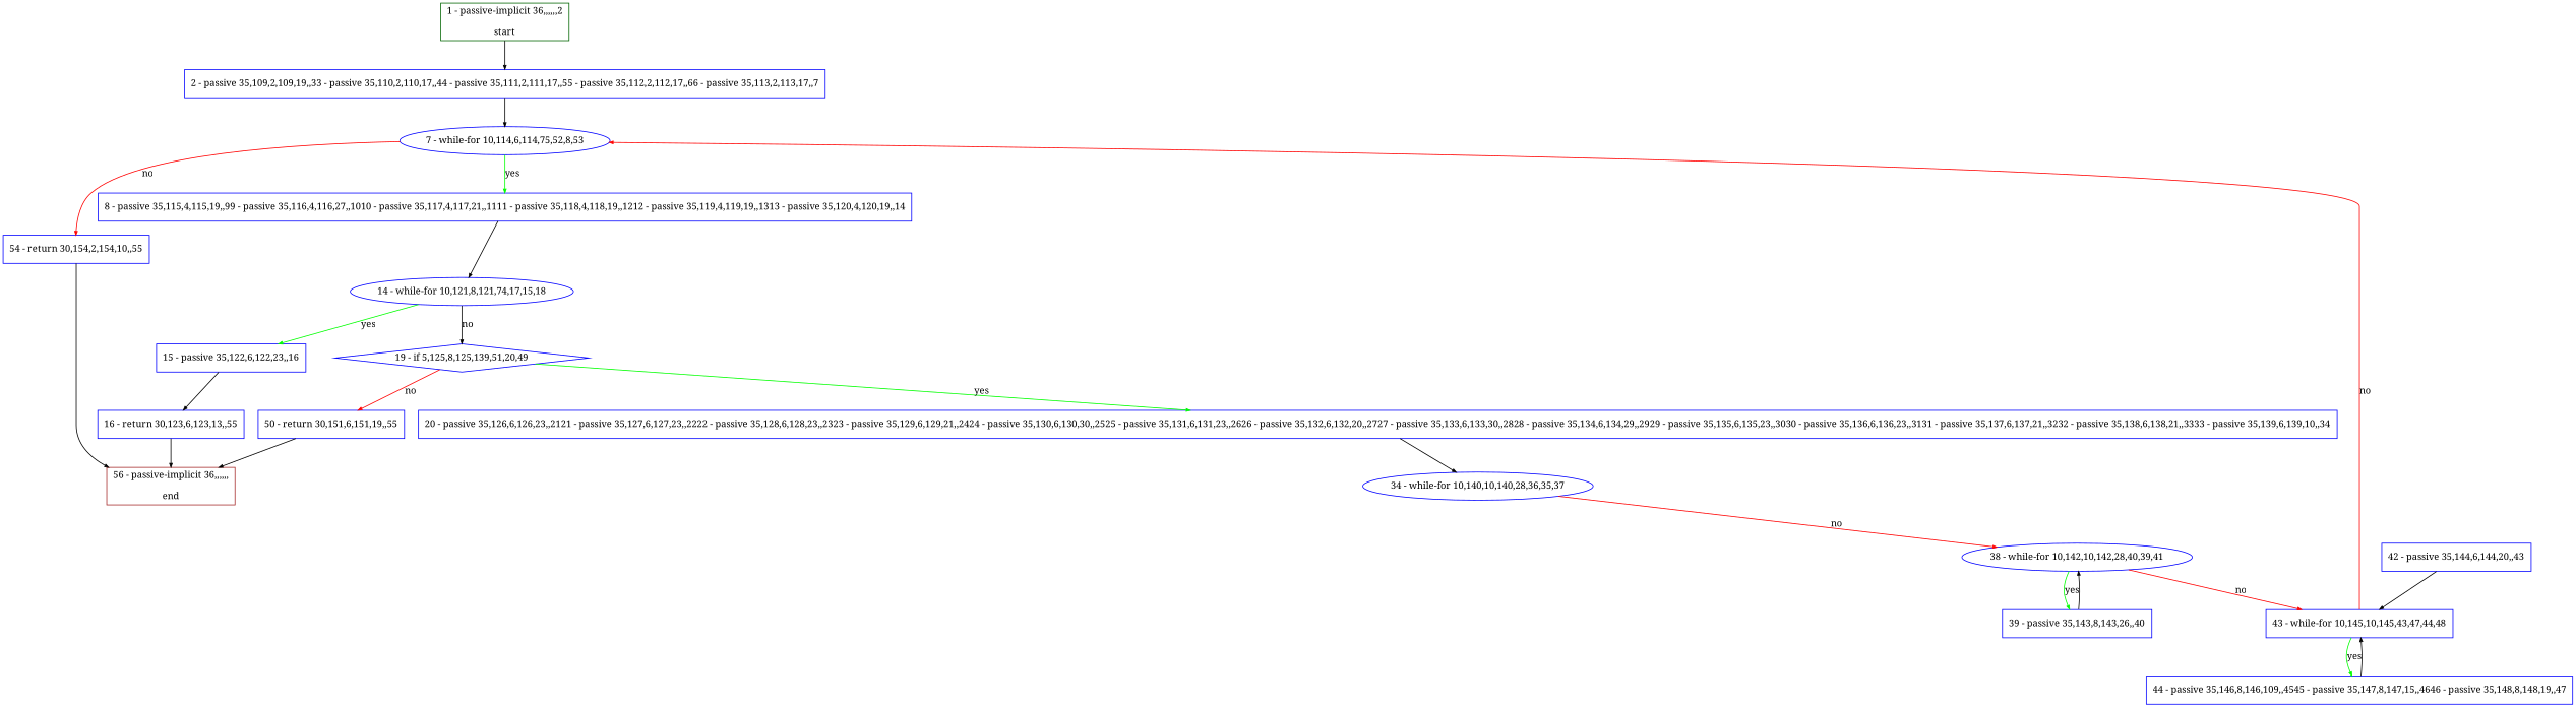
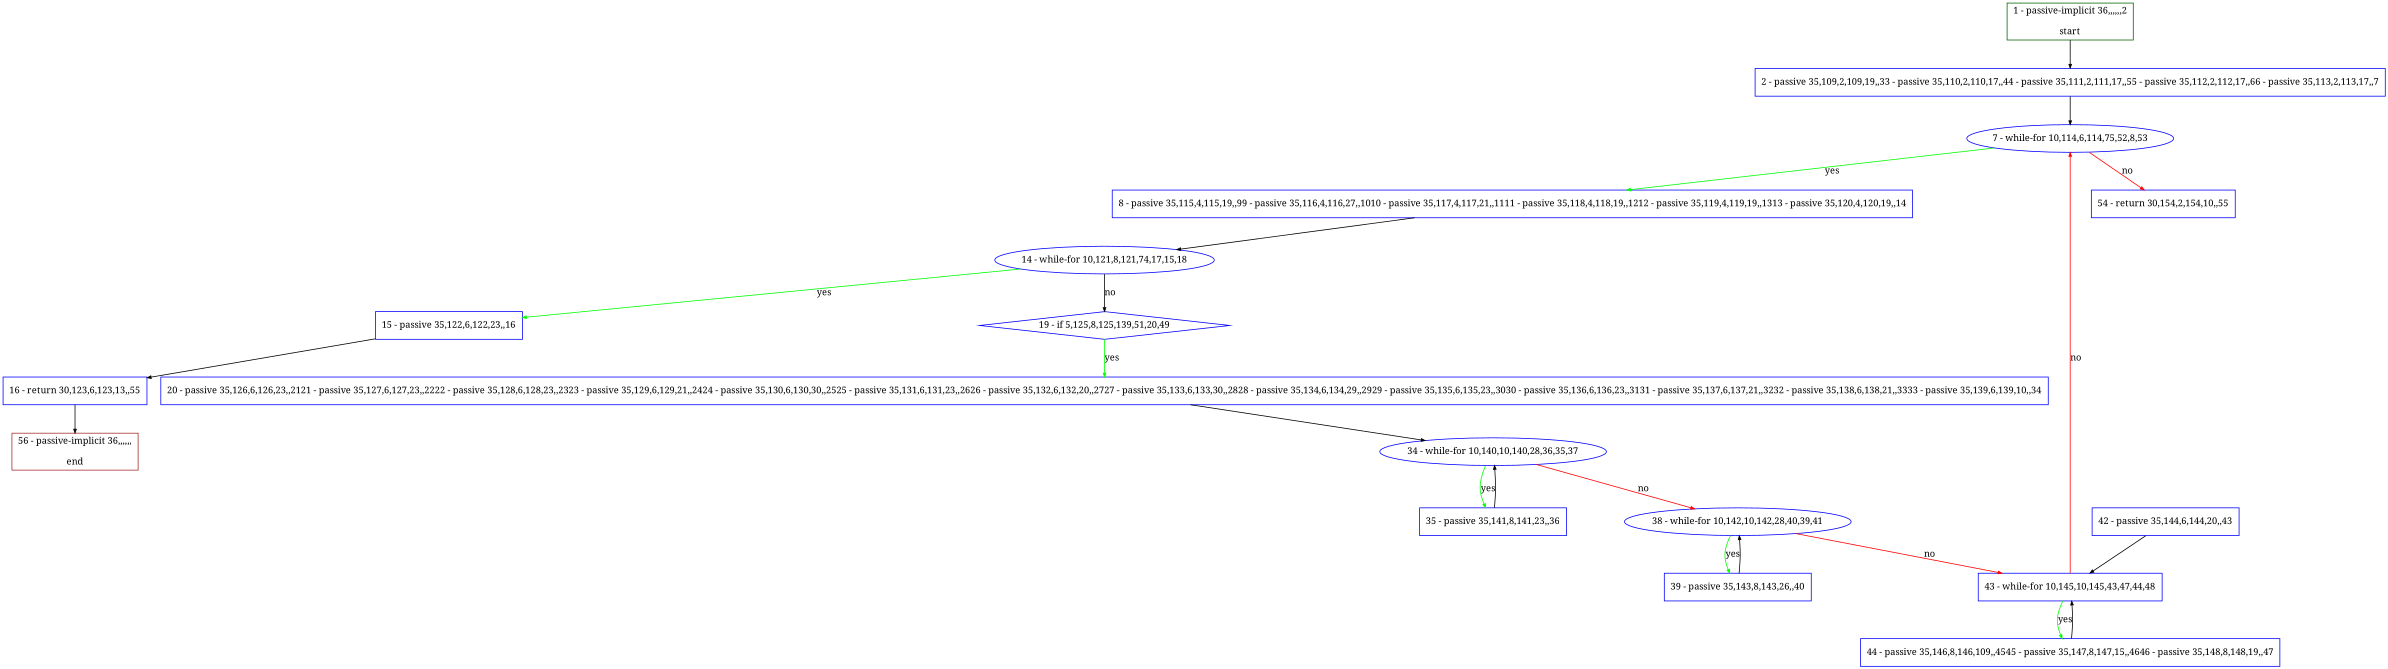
  digraph {
    bgcolor=white
    compound=true
    fillcolor="#FFFFCC"
    fontname="Noto Serif"
    fontsize=12
    pack=true
    packmode=clust
    style="rounded,filled"
    node [color="#0000ff" compound=true fillcolor="#ffffff" fixedsize=false fontname="Noto Serif" fontsize=12 node_initialized=no shape=box style=filled]
    edge [arrowhead=normal arrowsize=0.5 arrowtail=none color="#000000" compound=true dir=forward fontcolor=black fontname="Noto Serif" fontsize=12]
    n1 [label="2 - passive 35,109,2,109,19,,33 - passive 35,110,2,110,17,,44 - passive 35,111,2,111,17,,55 - passive 35,112,2,112,17,,66 - passive 35,113,2,113,17,,7"]
    n2 [label="7 - while-for 10,114,6,114,75,52,8,53" shape=oval]
    n3 [label="8 - passive 35,115,4,115,19,,99 - passive 35,116,4,116,27,,1010 - passive 35,117,4,117,21,,1111 - passive 35,118,4,118,19,,1212 - passive 35,119,4,119,19,,1313 - passive 35,120,4,120,19,,14"]
    n4 [label="54 - return 30,154,2,154,10,,55"]
    n5 [color="#006400" label="1 - passive-implicit 36,,,,,,2\n\nstart"]
    n6 [label="14 - while-for 10,121,8,121,74,17,15,18" shape=oval]
    n7 [color="#a52a2a" label="56 - passive-implicit 36,,,,,,\n\nend"]
    n8 [label="15 - passive 35,122,6,122,23,,16"]
    n9 [label="19 - if 5,125,8,125,139,51,20,49" shape=diamond]
    n10 [label="16 - return 30,123,6,123,13,,55"]
    n11 [label="20 - passive 35,126,6,126,23,,2121 - passive 35,127,6,127,23,,2222 - passive 35,128,6,128,23,,2323 - passive 35,129,6,129,21,,2424 - passive 35,130,6,130,30,,2525 - passive 35,131,6,131,23,,2626 - passive 35,132,6,132,20,,2727 - passive 35,133,6,133,30,,2828 - passive 35,134,6,134,29,,2929 - passive 35,135,6,135,23,,3030 - passive 35,136,6,136,23,,3131 - passive 35,137,6,137,21,,3232 - passive 35,138,6,138,21,,3333 - passive 35,139,6,139,10,,34"]
-   n12 [label="50 - return 30,151,6,151,19,,55"]
    n13 [label="34 - while-for 10,140,10,140,28,36,35,37" shape=oval]
+   n14 [label="35 - passive 35,141,8,141,23,,36"]
    n15 [label="38 - while-for 10,142,10,142,28,40,39,41" shape=oval]
    n16 [label="39 - passive 35,143,8,143,26,,40"]
    n17 [label="43 - while-for 10,145,10,145,43,47,44,48"]
    n18 [label="42 - passive 35,144,6,144,20,,43"]
    n19 [label="44 - passive 35,146,8,146,109,,4545 - passive 35,147,8,147,15,,4646 - passive 35,148,8,148,19,,47"]
    n1 -> n2
    n2 -> n3 [color="#00ff00" label=yes]
    n2 -> n4 [color="#ff0000" label=no]
    n3 -> n6
-   n4 -> n7
    n5 -> n1
    n6 -> n8 [color="#00ff00" label=yes]
    n6 -> n9 [label=no]
    n8 -> n10
    n9 -> n11 [color="#00ff00" label=yes]
-   n9 -> n12 [color="#ff0000" label=no]
    n10 -> n7
    n11 -> n13
-   n12 -> n7
+   n13 -> n14 [color="#00ff00" label=yes]
    n13 -> n15 [color="#ff0000" label=no]
+   n14 -> n13
    n15 -> n16 [color="#00ff00" label=yes]
    n15 -> n17 [color="#ff0000" label=no]
    n16 -> n15
    n17 -> n2 [color="#ff0000" label=no]
    n17 -> n19 [color="#00ff00" label=yes]
    n18 -> n17
    n19 -> n17
  }
